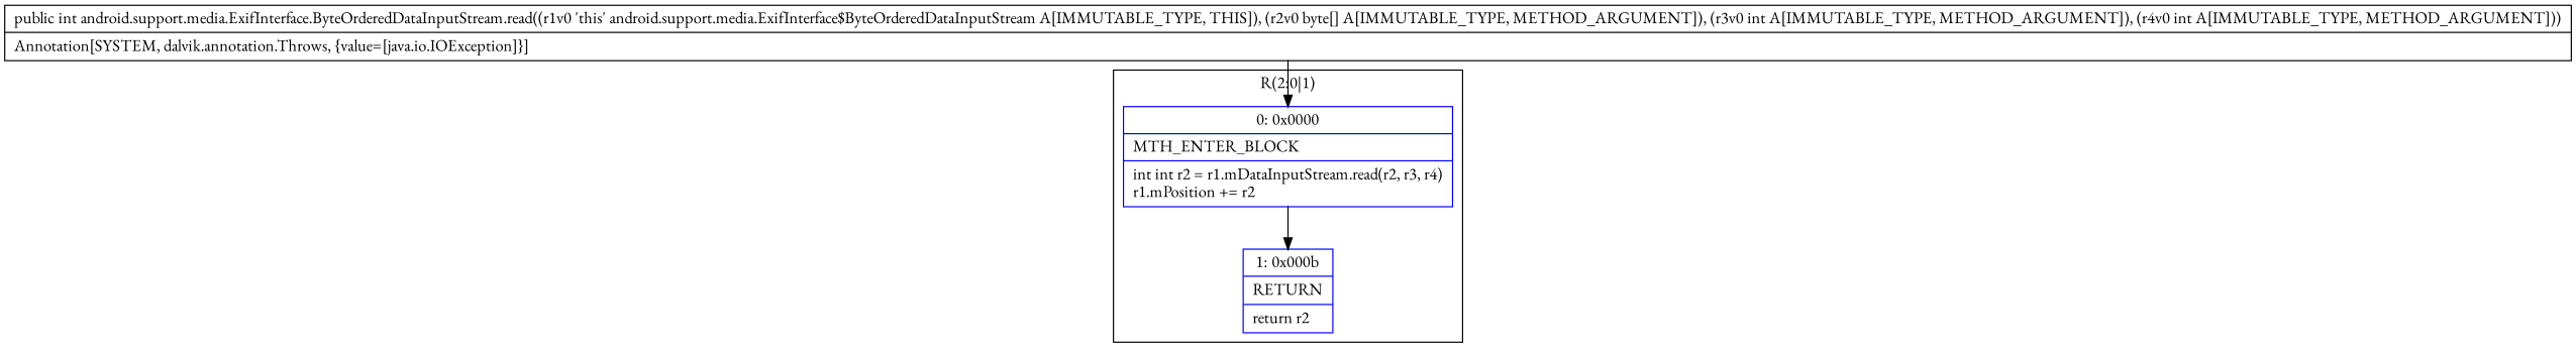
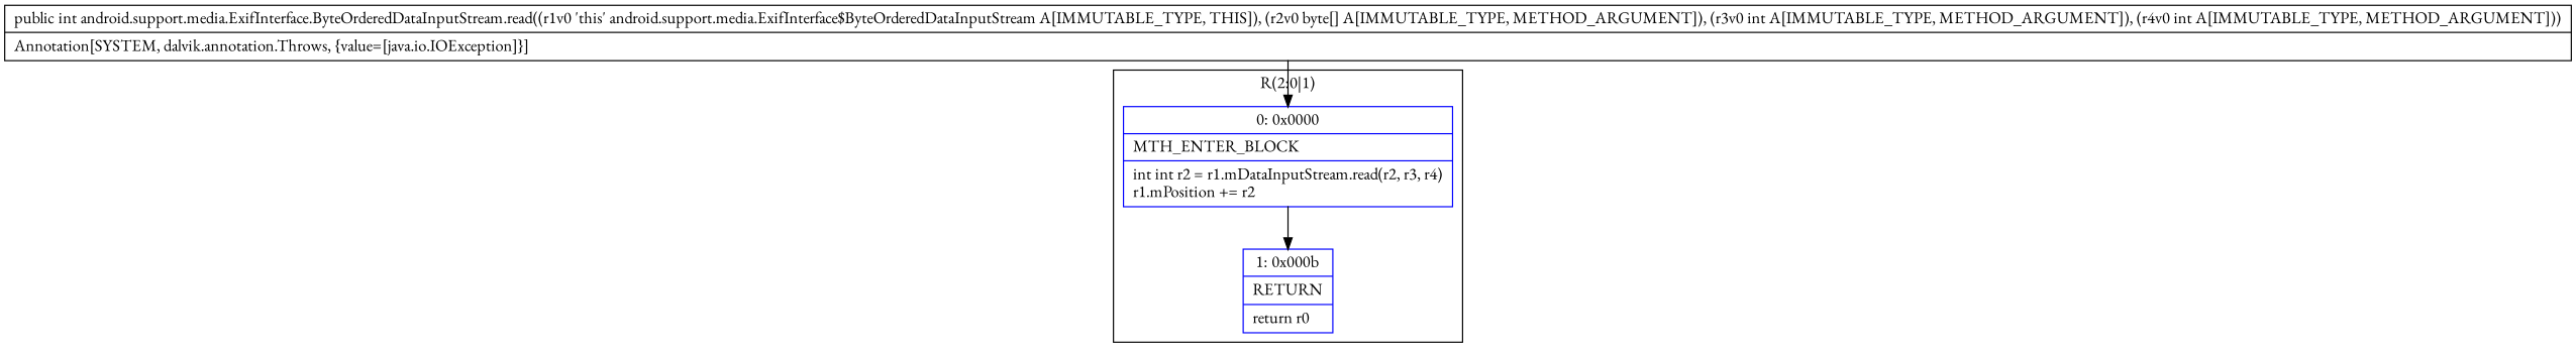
  digraph {
    fontname="EB Garamond"
    node [color=blue shape=record fontname="EB Garamond"]
    edge [fontname="EB Garamond"]
    n1 [label="{0\:\ 0x0000|MTH_ENTER_BLOCK\l|int int r2 = r1.mDataInputStream.read(r2, r3, r4)\lr1.mPosition += r2\l}"]
-   n2 [label="{1\:\ 0x000b|RETURN\l|return r2\l}"]
+   n2 [label="{1\:\ 0x000b|RETURN\l|return r0\l}"]
    n3 [label="{public int android.support.media.ExifInterface.ByteOrderedDataInputStream.read((r1v0 'this' android.support.media.ExifInterface$ByteOrderedDataInputStream A[IMMUTABLE_TYPE, THIS]), (r2v0 byte[] A[IMMUTABLE_TYPE, METHOD_ARGUMENT]), (r3v0 int A[IMMUTABLE_TYPE, METHOD_ARGUMENT]), (r4v0 int A[IMMUTABLE_TYPE, METHOD_ARGUMENT]))  | Annotation[SYSTEM, dalvik.annotation.Throws, \{value=[java.io.IOException]\}]\l}" color=""]
    subgraph cluster_1 {
      label="R(2:0|1)"
      n1
      n2
    }
    n1 -> n2
    n3 -> n1
  }
